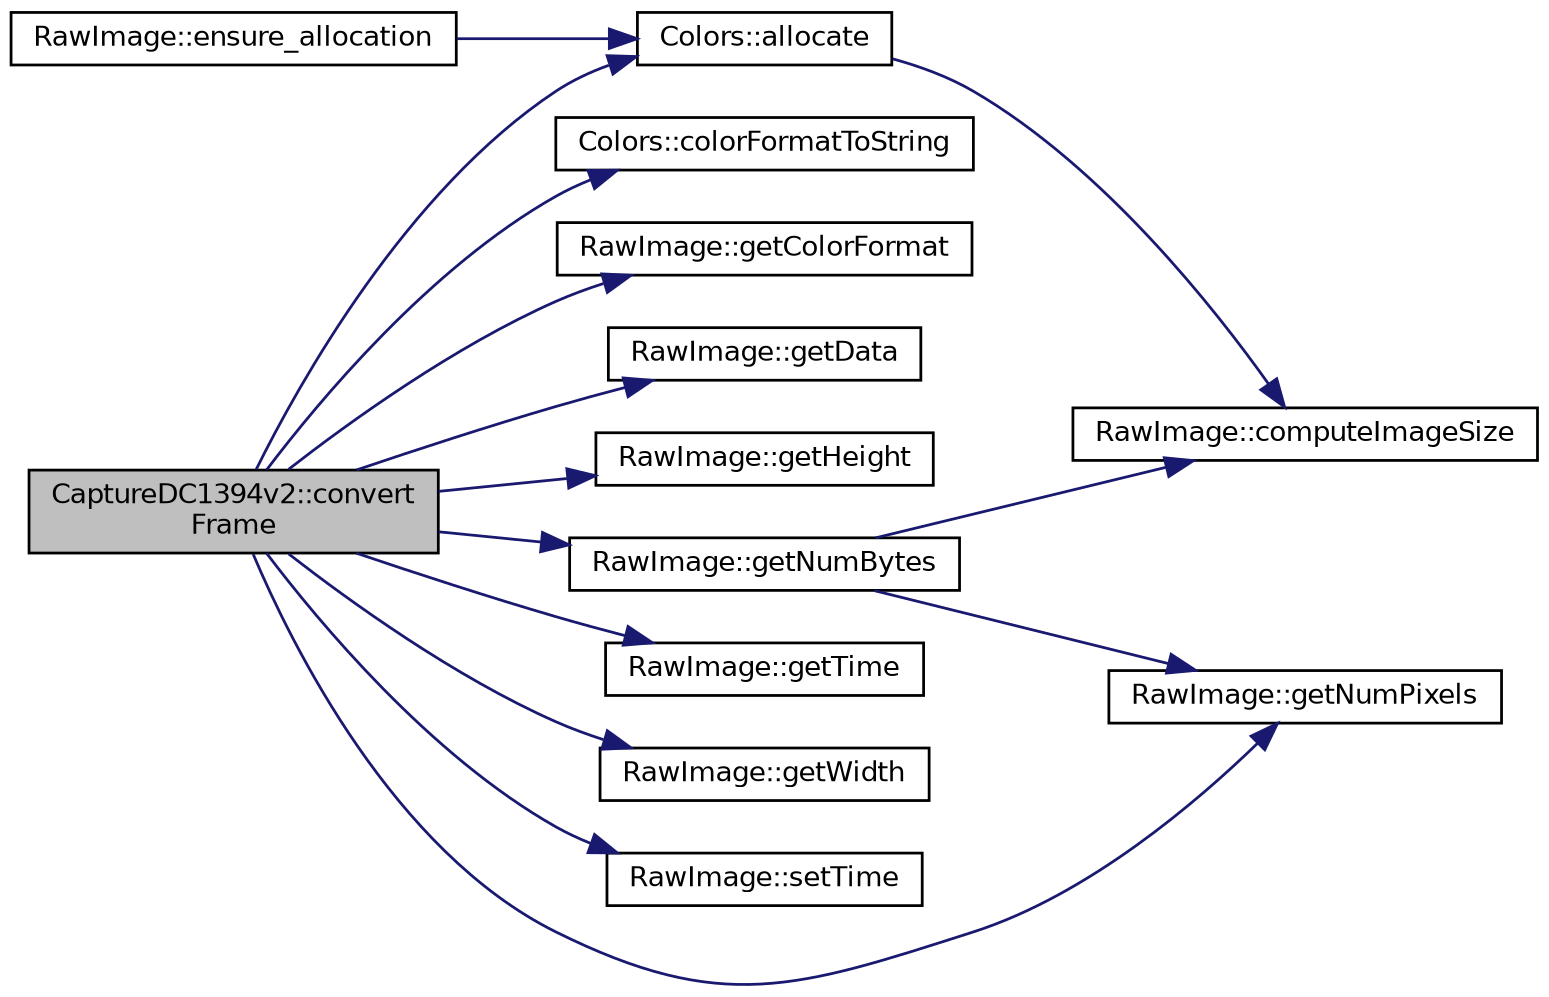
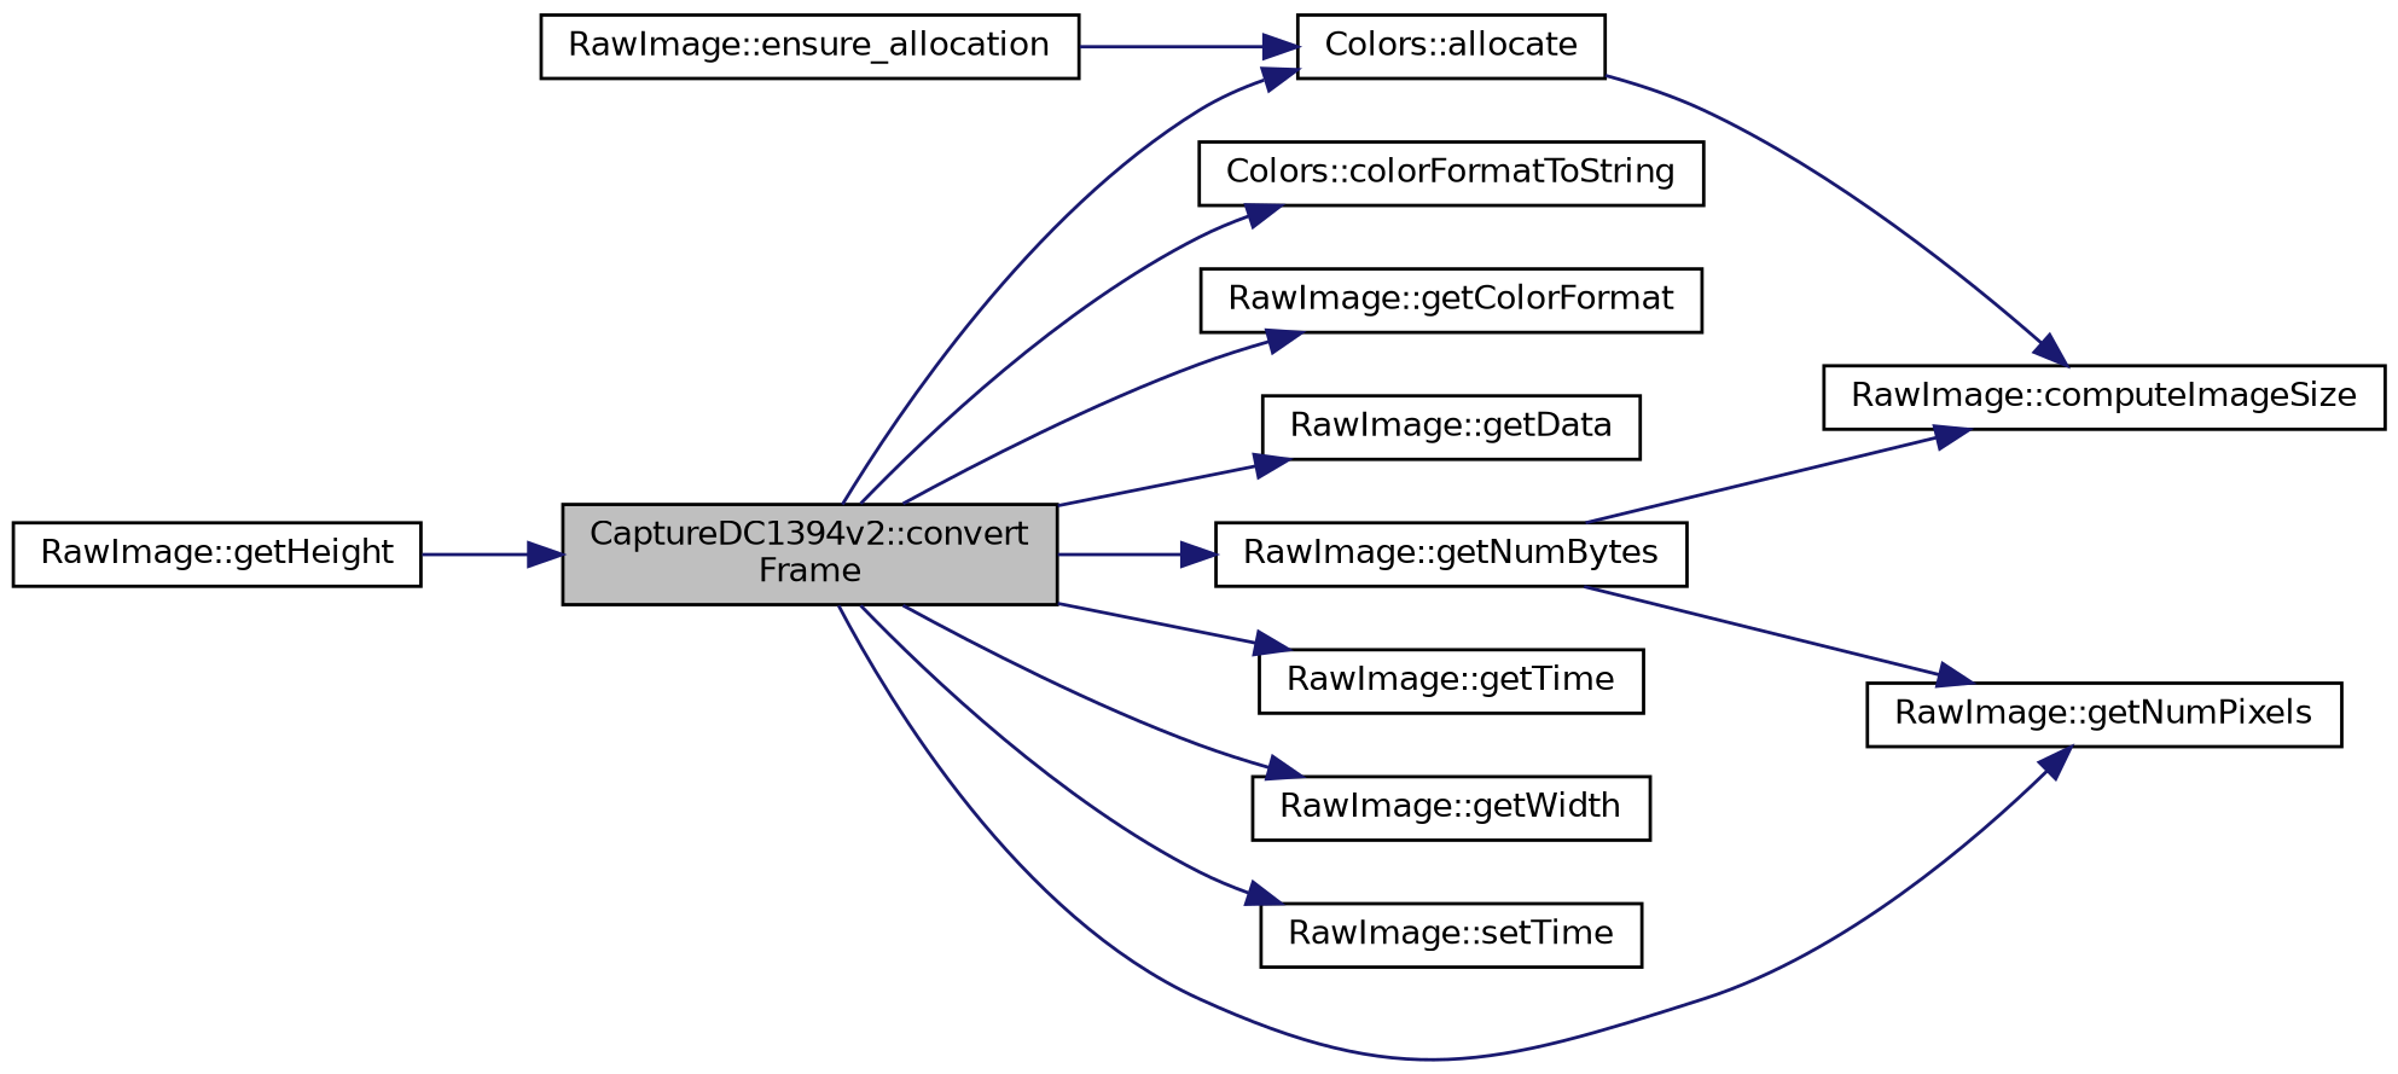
  digraph {
    rankdir=LR
    node [color=black fillcolor=white fontname=Helvetica fontsize=10 shape=record style=filled]
    edge [color=midnightblue fontname=Helvetica fontsize=10 labelfontname=Helvetica labelfontsize=10 style=solid]
    n1 [fillcolor=grey75 fontcolor=black height=0.2 label="CaptureDC1394v2::convert\lFrame" width=0.4]
    n2 [height=0.2 label="Colors::allocate" width=0.4]
    n3 [height=0.2 label="Colors::colorFormatToString" width=0.4]
    n4 [height=0.2 label="RawImage::getColorFormat" width=0.4]
    n5 [height=0.2 label="RawImage::getData" width=0.4]
    n6 [height=0.2 label="RawImage::getHeight" width=0.4]
    n7 [height=0.2 label="RawImage::getNumBytes" width=0.4]
    n8 [height=0.2 label="RawImage::getTime" width=0.4]
    n9 [height=0.2 label="RawImage::getWidth" width=0.4]
    n10 [height=0.2 label="RawImage::setTime" width=0.4]
    n11 [height=0.2 label="RawImage::getNumPixels" width=0.4]
    n12 [height=0.2 label="RawImage::computeImageSize" width=0.4]
    n13 [height=0.2 label="RawImage::ensure_allocation" width=0.4]
    n1 -> n2
    n1 -> n3
    n1 -> n4
    n1 -> n5
-   n1 -> n6
+   n6 -> n1
    n1 -> n7
    n1 -> n8
    n1 -> n9
    n1 -> n10
    n1 -> n11
    n2 -> n12
    n7 -> n11
    n7 -> n12
    n13 -> n2
  }
